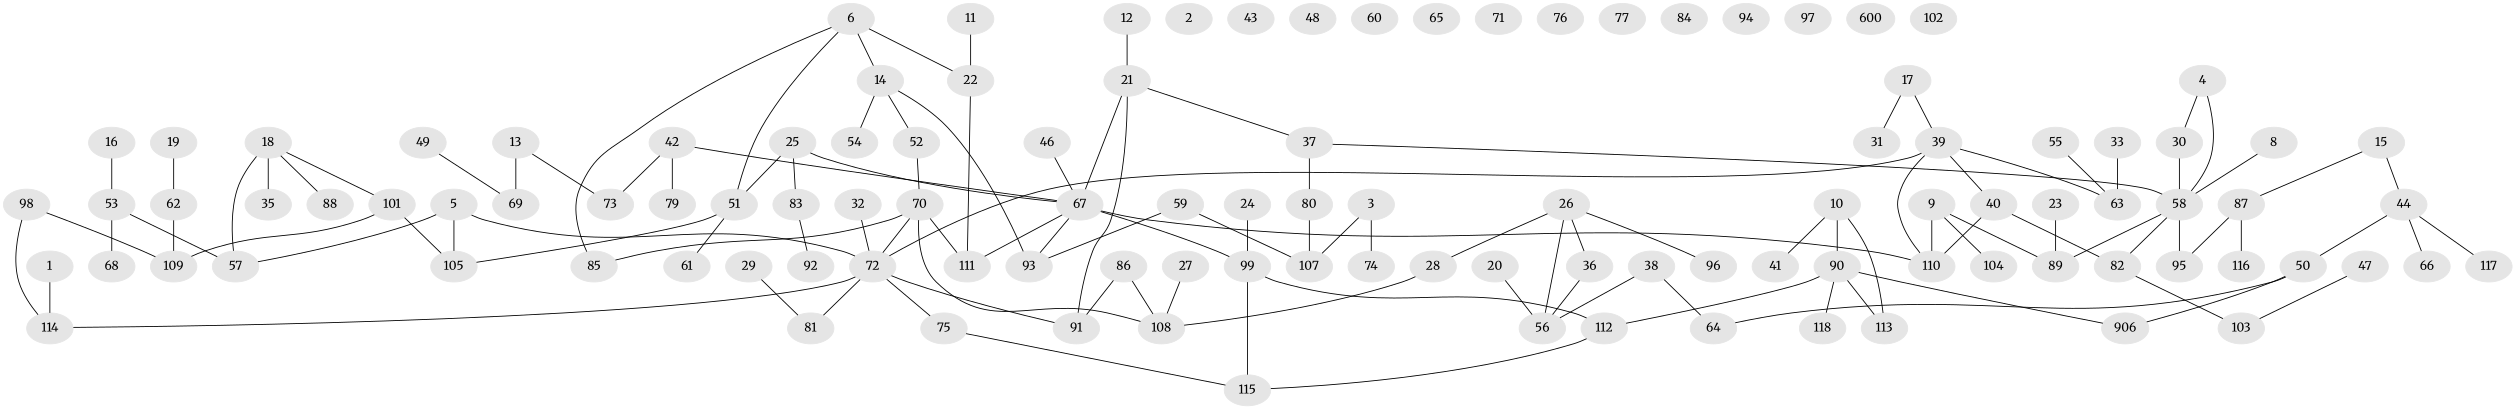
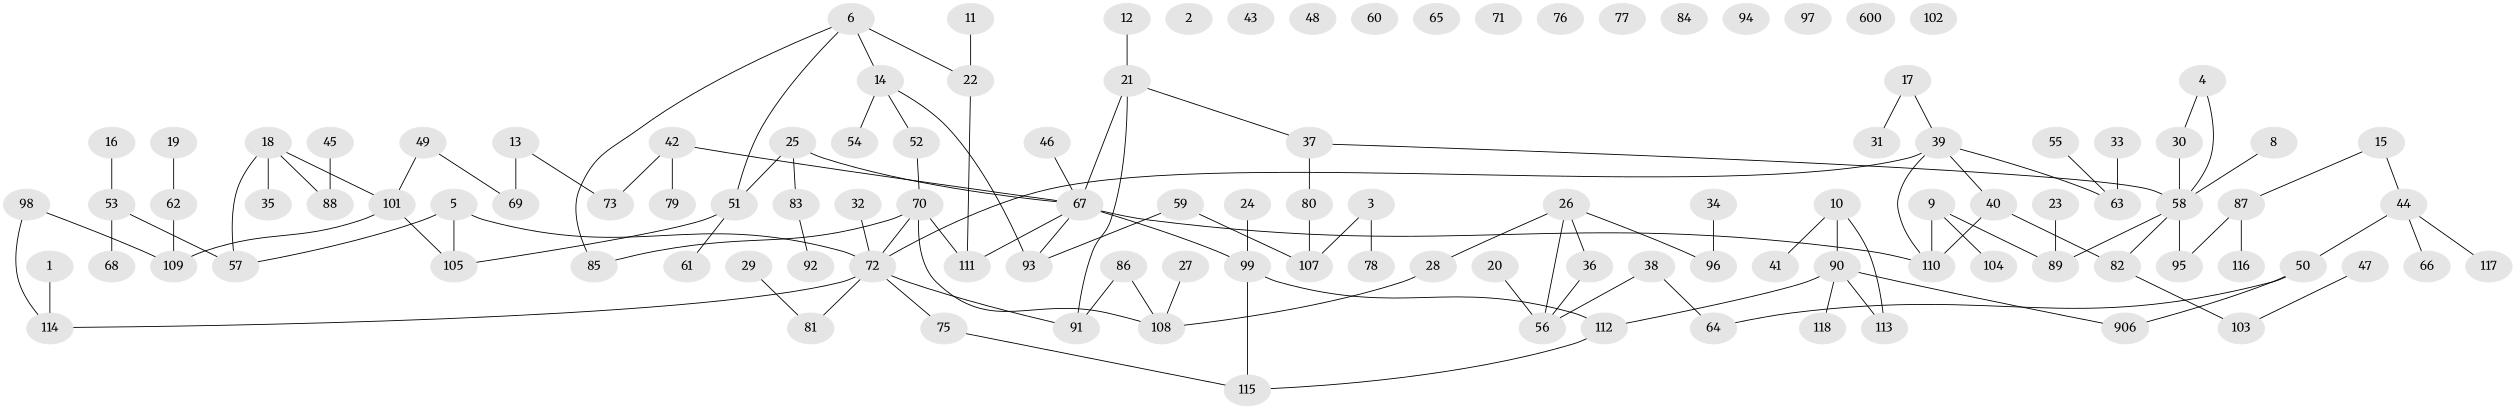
  graph {
    fontname=Merriweather
    node [color=gray90 fontname=Merriweather style=filled]
    edge [fontname=Merriweather]
    1
    114
    2
    3
-   78 [label=74]
+   78
    107
    4
    30
    58
    89
    82
    95
    5
    57
    72
    105
    91
    81
    75
    6
    14
    22
    51
    85
    52
    54
    93
    111
    61
    8
    9
    104
    110
    10
    41
    90
    113
    n38 [label=906]
    112
    118
    11
    12
    21
    37
    67
    13
    69
    73
    70
    15
    44
    87
    50
    66
    117
    116
    16
    53
    68
    17
    31
    39
    63
    40
    18
    35
    88
    101
    109
    19
    62
    20
    56
    80
    99
    23
    24
    115
    25
    83
    92
    26
    28
    36
    96
    108
    27
    29
    32
    33
+   34
    38
    64
    103
    42
    79
    43
+   45
    46
    47
    48
    49
    55
    59
    60
    65
    71
    76
    77
    84
    86
    94
    97
    98
    n115 [label=600]
    102
    1 -- 114
    3 -- 78
    3 -- 107
    4 -- 30
    4 -- 58
    30 -- 58
    58 -- 89
    58 -- 82
    58 -- 95
    82 -- 103
    5 -- 57
    5 -- 72
    5 -- 105
    72 -- 114
    72 -- 91
    72 -- 81
    72 -- 75
    75 -- 115
    6 -- 14
    6 -- 22
    6 -- 51
    6 -- 85
    14 -- 52
    14 -- 54
    14 -- 93
    22 -- 111
    51 -- 105
    51 -- 61
    52 -- 70
    8 -- 58
    9 -- 89
    9 -- 104
    9 -- 110
    10 -- 41
    10 -- 90
    10 -- 113
    90 -- 113
    90 -- n38
    90 -- 112
    90 -- 118
    112 -- 115
    11 -- 22
    12 -- 21
    21 -- 91
    21 -- 37
    21 -- 67
    37 -- 58
    37 -- 80
    67 -- 93
    67 -- 111
    67 -- 110
    67 -- 99
    13 -- 69
    13 -- 73
    70 -- 72
    70 -- 85
    70 -- 111
    70 -- 108
    15 -- 44
    15 -- 87
    44 -- 50
    44 -- 66
    44 -- 117
    87 -- 95
    87 -- 116
    50 -- n38
    50 -- 64
    16 -- 53
    53 -- 57
    53 -- 68
    17 -- 31
    17 -- 39
    39 -- 72
    39 -- 110
    39 -- 63
    39 -- 40
    40 -- 82
    40 -- 110
    18 -- 57
    18 -- 35
    18 -- 88
    18 -- 101
    101 -- 105
    101 -- 109
    19 -- 62
    62 -- 109
    20 -- 56
    80 -- 107
    99 -- 112
    99 -- 115
    23 -- 89
    24 -- 99
    25 -- 51
    25 -- 67
    25 -- 83
    83 -- 92
    26 -- 56
    26 -- 28
    26 -- 36
    26 -- 96
    28 -- 108
    36 -- 56
    27 -- 108
    29 -- 81
    32 -- 72
    33 -- 63
+   34 -- 96
    38 -- 56
    38 -- 64
    42 -- 67
    42 -- 73
    42 -- 79
+   45 -- 88
    46 -- 67
    47 -- 103
    49 -- 69
+   49 -- 101
    55 -- 63
    59 -- 107
    59 -- 93
    86 -- 91
    86 -- 108
    98 -- 114
    98 -- 109
  }
